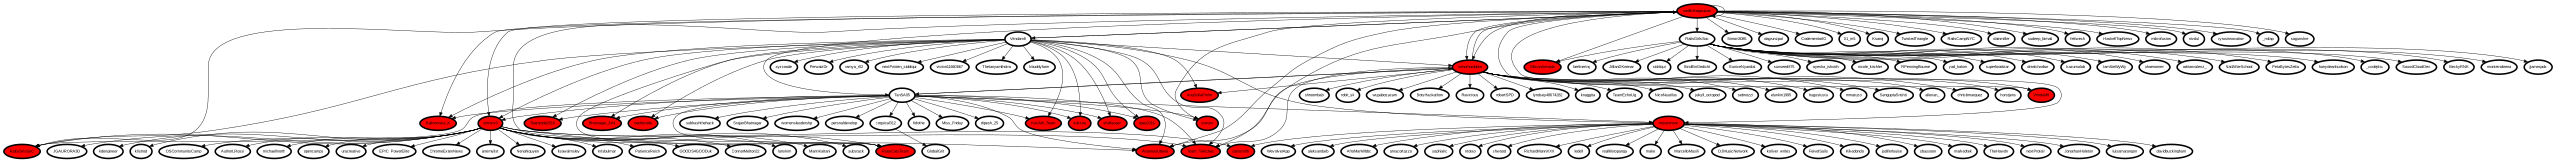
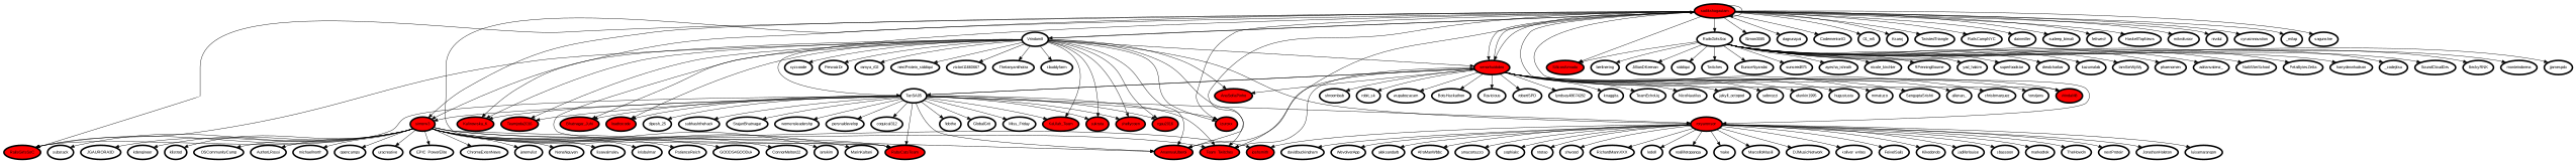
  digraph {
    node [fontname=Arial fontsize=10 penwidth=4]
    Kalinowska_K [color=black fillcolor=red style=filled]
    izuroxx [color=black fillcolor=red style=filled]
    RailsGirlsSoC [color=black fillcolor=red style=filled]
    senorhuidobro [color=black fillcolor=red style=filled]
    AnannyaUberoi [color=black fillcolor=red style=filled]
    Team_Twitches [color=black fillcolor=red style=filled]
    VrindaM8 [color=black fillcolor=red style=filled]
    sadikshagautam [color=black fillcolor=red style=filled]
    AnaSofiaPinho [color=black fillcolor=red style=filled]
    allenan_
    chrisbmarquez
    horstjens
    shroombab
    robit_sk
    wupabozacam
    BotsHackathon
    Ravicious
    robertSPD
    lyndsey48674282
    knaggita
    TeamEchoUg
    TanSA05
    NicoNautilus
    jekyll_octopod
    sebnozzi
    elunkin1995
    hugustustu
    mmatuzo
    SenguptaSrishti
    RubyCatsTeam [color=black fillcolor=red style=filled]
    SiliconArmada [color=black fillcolor=red style=filled]
    roryaronson [color=black fillcolor=red style=filled]
    simonv3 [color=black fillcolor=red style=filled]
    Simon3085
    dagrunzpal
    CodementorIO
    "01_m5"
    Ksaroj
    TwistedTriangle
    RailsCampNYC
    dainmiller
    sudeep_bimali
    fettwech
    HaskellTopNews
    mikrofusion
    nivdul
    cyrusinnovation
    _milap
    sagunshre
    Vrindam8
    RailsGirlsSoc
    KaUlah_Team [color=black fillcolor=red style=filled]
    sukruta [color=black fillcolor=red style=filled]
    shellycoen [color=black fillcolor=red style=filled]
    rgau2016 [color=black fillcolor=red style=filled]
    Teamjoda2016 [color=black fillcolor=red style=filled]
    Bhatnagar_Juhi [color=black fillcolor=red style=filled]
    loadtocode [color=black fillcolor=red style=filled]
    fidothe
    GlobalGrit
    Miss_Friday
    dipesh_25
    subhashthehack
    SrajanBhatnagar
    womensleadershp
    persnaldevelop
    coquical312
    joshsmith [color=black fillcolor=red style=filled]
    luisamarangon
    davidbuckingham
    WevolverApp
    aleksandarb
    AfroManWbbc
    arnacortazzo
    _sophiakc
    ntotao
    shwood
    RichardMannXXX
    ledell
    reallifetopanga
    make
    MarcelloMasili
    DJMusicNetwork
    koliver_writes
    FeivelSails
    Kikedondo
    jadiferlouise
    sbassoon
    markedtek
    TheHowdn
    nextProtein
    JonathanHoleton
    krisbulman
    PatienceReich
    GOODS4GOODuk
    ConnorMelton22
    larrykim
    MarinKaltani
    substack
    JGAURORA3D
    kdengineer
    klistrod
    OSCommunityCamp
    AuthorLRossi
    michaellnorth
    opencamps
    uracreative
    EPIC_PowerElite
    ChromeExtenNews
    jeremylist
    NenaNguyen
    lisawalmsley
    xyzcoode
    PerwaizDr
    n115 [label=ramya_r02]
    n116 [label=nextProtein_siddiqui]
    victori11660667
    Thetanyamlhotra
    kbuddyfarm
    IamSieWyWy
    phaenomen
    adrianvalenz_
    NatlAfterSchool
    PetaBytesZetta
    harrydeanhudson
    _codejitsu
    SoundCloudDev
    BeckyRNK
    monteirobrena
    jjamespdx
    berlinering
    JillianDKeenan
    n133 [label=siddiqui]
-   SindEinGedicht
+   SindEinGedicht [label=Twitches]
    EuniceNyandat
    sunseed875
    ayesha_ishrath
    nicole_kirchler
    RPenningBourne
    yad_hakim
    superfoodstar
    drealcharbar
    kazumalab
    senorhuidobro -> AnannyaUberoi
    senorhuidobro -> Team_Twitches
    senorhuidobro -> VrindaM8
    senorhuidobro -> sadikshagautam
    senorhuidobro -> AnaSofiaPinho
    senorhuidobro -> allenan_
    senorhuidobro -> chrisbmarquez
    senorhuidobro -> horstjens
    senorhuidobro -> shroombab
    senorhuidobro -> robit_sk
    senorhuidobro -> wupabozacam
    senorhuidobro -> BotsHackathon
    senorhuidobro -> Ravicious
    senorhuidobro -> robertSPD
    senorhuidobro -> lyndsey48674282
    senorhuidobro -> knaggita
    senorhuidobro -> TeamEchoUg
    senorhuidobro -> TanSA05
    senorhuidobro -> NicoNautilus
    senorhuidobro -> jekyll_octopod
    senorhuidobro -> sebnozzi
    senorhuidobro -> elunkin1995
    senorhuidobro -> hugustustu
    senorhuidobro -> mmatuzo
    senorhuidobro -> SenguptaSrishti
    sadikshagautam -> Kalinowska_K
    sadikshagautam -> izuroxx
    sadikshagautam -> RailsGirlsSoC
    sadikshagautam -> senorhuidobro
    sadikshagautam -> senorhuidobro
    sadikshagautam -> AnannyaUberoi
    sadikshagautam -> Team_Twitches
    sadikshagautam -> VrindaM8
    sadikshagautam -> sadikshagautam
    sadikshagautam -> TanSA05
    sadikshagautam -> RubyCatsTeam
    sadikshagautam -> SiliconArmada
    sadikshagautam -> roryaronson
    sadikshagautam -> simonv3
    sadikshagautam -> Simon3085
    sadikshagautam -> dagrunzpal
    sadikshagautam -> CodementorIO
    sadikshagautam -> "01_m5"
    sadikshagautam -> Ksaroj
    sadikshagautam -> TwistedTriangle
    sadikshagautam -> RailsCampNYC
    sadikshagautam -> dainmiller
    sadikshagautam -> sudeep_bimali
    sadikshagautam -> fettwech
    sadikshagautam -> HaskellTopNews
    sadikshagautam -> mikrofusion
    sadikshagautam -> nivdul
    sadikshagautam -> cyrusinnovation
    sadikshagautam -> _milap
    sadikshagautam -> sagunshre
    sadikshagautam -> Vrindam8
    sadikshagautam -> RailsGirlsSoc
    TanSA05 -> Kalinowska_K
    TanSA05 -> izuroxx
    TanSA05 -> RailsGirlsSoC
    TanSA05 -> senorhuidobro
    TanSA05 -> AnannyaUberoi
    TanSA05 -> Team_Twitches
    TanSA05 -> RubyCatsTeam
    TanSA05 -> roryaronson
    TanSA05 -> simonv3
    TanSA05 -> KaUlah_Team
    TanSA05 -> sukruta
    TanSA05 -> shellycoen
    TanSA05 -> rgau2016
    TanSA05 -> Teamjoda2016
    TanSA05 -> Bhatnagar_Juhi
    TanSA05 -> loadtocode
    TanSA05 -> fidothe
-   coquical312 -> GlobalGrit
+   TanSA05 -> GlobalGrit
    TanSA05 -> Miss_Friday
    TanSA05 -> dipesh_25
    TanSA05 -> subhashthehack
    TanSA05 -> SrajanBhatnagar
    TanSA05 -> womensleadershp
    TanSA05 -> persnaldevelop
    TanSA05 -> coquical312
    roryaronson -> joshsmith
    roryaronson -> luisamarangon
    roryaronson -> davidbuckingham
    roryaronson -> WevolverApp
    roryaronson -> aleksandarb
    roryaronson -> AfroManWbbc
    roryaronson -> arnacortazzo
    roryaronson -> _sophiakc
    roryaronson -> ntotao
    roryaronson -> shwood
    roryaronson -> RichardMannXXX
    roryaronson -> ledell
    roryaronson -> reallifetopanga
    roryaronson -> make
    roryaronson -> MarcelloMasili
    roryaronson -> DJMusicNetwork
    roryaronson -> koliver_writes
    roryaronson -> FeivelSails
    roryaronson -> Kikedondo
    roryaronson -> jadiferlouise
    roryaronson -> sbassoon
    roryaronson -> markedtek
    roryaronson -> TheHowdn
    roryaronson -> nextProtein
    roryaronson -> JonathanHoleton
    simonv3 -> RailsGirlsSoC
    simonv3 -> AnannyaUberoi
    simonv3 -> Team_Twitches
    simonv3 -> RubyCatsTeam
    simonv3 -> joshsmith
    simonv3 -> krisbulman
    simonv3 -> PatienceReich
    simonv3 -> GOODS4GOODuk
    simonv3 -> ConnorMelton22
    simonv3 -> larrykim
    simonv3 -> MarinKaltani
    simonv3 -> substack
    simonv3 -> JGAURORA3D
    simonv3 -> kdengineer
    simonv3 -> klistrod
    simonv3 -> OSCommunityCamp
    simonv3 -> AuthorLRossi
    simonv3 -> michaellnorth
    simonv3 -> opencamps
    simonv3 -> uracreative
    simonv3 -> EPIC_PowerElite
    simonv3 -> ChromeExtenNews
    simonv3 -> jeremylist
    simonv3 -> NenaNguyen
    simonv3 -> lisawalmsley
    Vrindam8 -> Kalinowska_K
    Vrindam8 -> izuroxx
    Vrindam8 -> RailsGirlsSoC
    Vrindam8 -> senorhuidobro
    Vrindam8 -> AnannyaUberoi
    Vrindam8 -> Team_Twitches
    Vrindam8 -> sadikshagautam
    Vrindam8 -> AnaSofiaPinho
    Vrindam8 -> RubyCatsTeam
    Vrindam8 -> roryaronson
    Vrindam8 -> simonv3
    Vrindam8 -> KaUlah_Team
    Vrindam8 -> sukruta
    Vrindam8 -> shellycoen
    Vrindam8 -> rgau2016
    Vrindam8 -> Teamjoda2016
    Vrindam8 -> Bhatnagar_Juhi
    Vrindam8 -> loadtocode
    Vrindam8 -> xyzcoode
    Vrindam8 -> PerwaizDr
    Vrindam8 -> n115
    Vrindam8 -> n116
    Vrindam8 -> victori11660667
    Vrindam8 -> Thetanyamlhotra
    Vrindam8 -> kbuddyfarm
    RailsGirlsSoc -> SiliconArmada
    RailsGirlsSoc -> IamSieWyWy
    RailsGirlsSoc -> phaenomen
    RailsGirlsSoc -> adrianvalenz_
    RailsGirlsSoc -> NatlAfterSchool
    RailsGirlsSoc -> PetaBytesZetta
    RailsGirlsSoc -> harrydeanhudson
    RailsGirlsSoc -> _codejitsu
    RailsGirlsSoc -> SoundCloudDev
    RailsGirlsSoc -> BeckyRNK
    RailsGirlsSoc -> monteirobrena
    RailsGirlsSoc -> jjamespdx
    RailsGirlsSoc -> berlinering
    RailsGirlsSoc -> JillianDKeenan
    RailsGirlsSoc -> n133
    RailsGirlsSoc -> SindEinGedicht
    RailsGirlsSoc -> EuniceNyandat
    RailsGirlsSoc -> sunseed875
    RailsGirlsSoc -> ayesha_ishrath
    RailsGirlsSoc -> nicole_kirchler
    RailsGirlsSoc -> RPenningBourne
    RailsGirlsSoc -> yad_hakim
    RailsGirlsSoc -> superfoodstar
    RailsGirlsSoc -> drealcharbar
    RailsGirlsSoc -> kazumalab
  }
